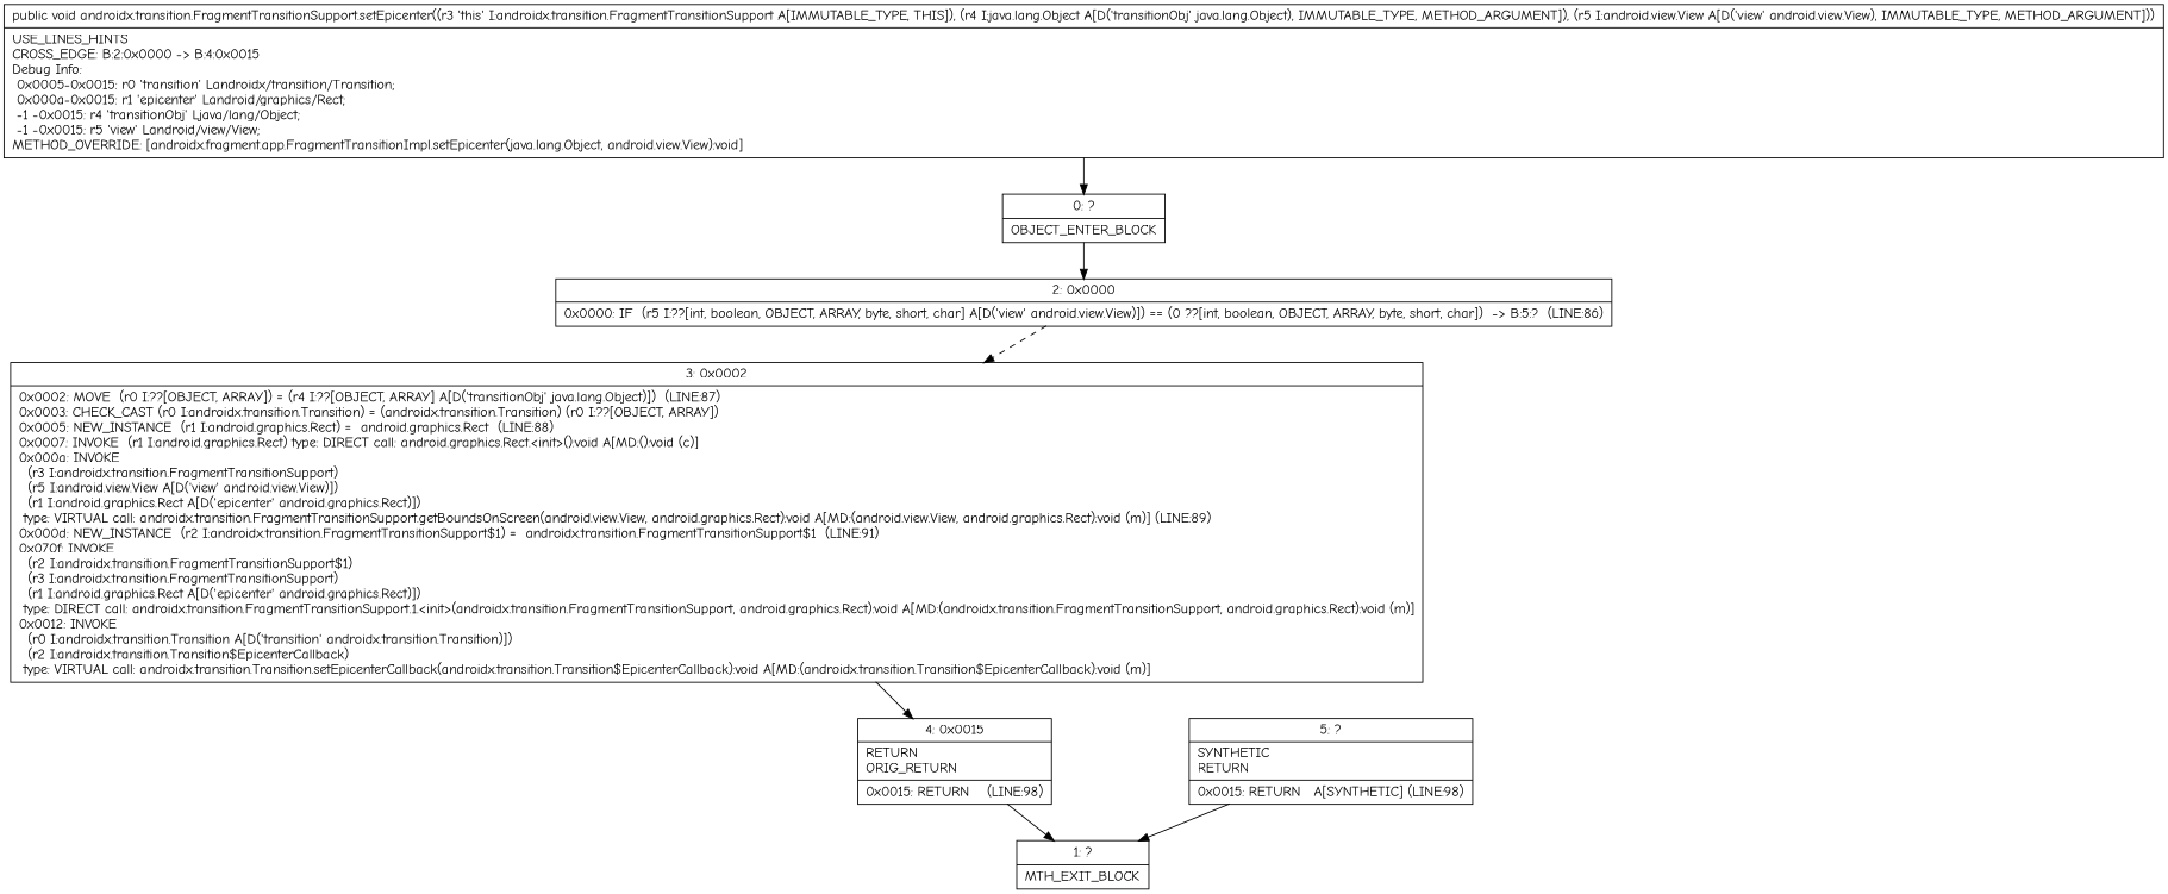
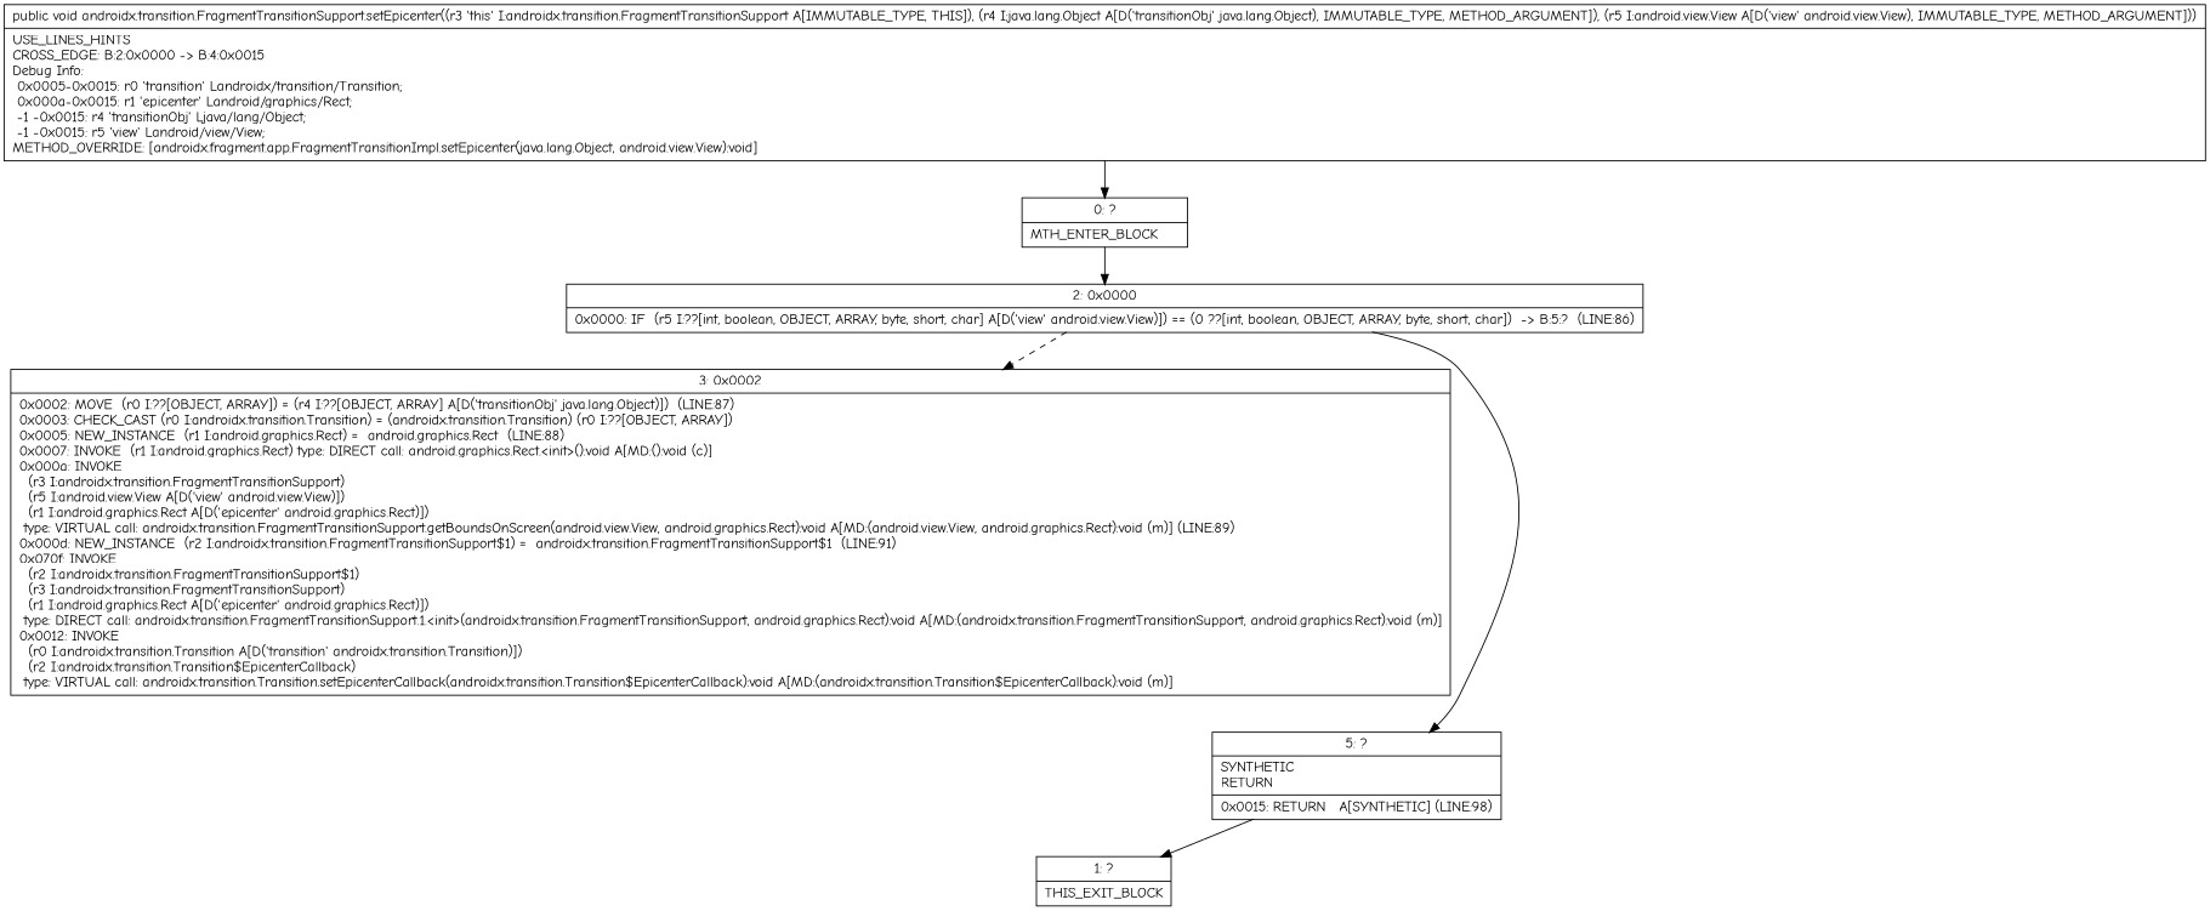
  digraph {
    fontname="Comic Neue"
    node [fontname="Comic Neue" shape=record]
    edge [fontname="Comic Neue"]
-   n1 [label="{0\:\ ?|OBJECT_ENTER_BLOCK\l}"]
+   n1 [label="{0\:\ ?|MTH_ENTER_BLOCK\l}"]
    n2 [label="{2\:\ 0x0000|0x0000: IF  (r5 I:??[int, boolean, OBJECT, ARRAY, byte, short, char] A[D('view' android.view.View)]) == (0 ??[int, boolean, OBJECT, ARRAY, byte, short, char])  \-\> B:5:?  (LINE:86)\l}"]
    n3 [label="{3\:\ 0x0002|0x0002: MOVE  (r0 I:??[OBJECT, ARRAY]) = (r4 I:??[OBJECT, ARRAY] A[D('transitionObj' java.lang.Object)])  (LINE:87)\l0x0003: CHECK_CAST (r0 I:androidx.transition.Transition) = (androidx.transition.Transition) (r0 I:??[OBJECT, ARRAY]) \l0x0005: NEW_INSTANCE  (r1 I:android.graphics.Rect) =  android.graphics.Rect  (LINE:88)\l0x0007: INVOKE  (r1 I:android.graphics.Rect) type: DIRECT call: android.graphics.Rect.\<init\>():void A[MD:():void (c)]\l0x000a: INVOKE  \l  (r3 I:androidx.transition.FragmentTransitionSupport)\l  (r5 I:android.view.View A[D('view' android.view.View)])\l  (r1 I:android.graphics.Rect A[D('epicenter' android.graphics.Rect)])\l type: VIRTUAL call: androidx.transition.FragmentTransitionSupport.getBoundsOnScreen(android.view.View, android.graphics.Rect):void A[MD:(android.view.View, android.graphics.Rect):void (m)] (LINE:89)\l0x000d: NEW_INSTANCE  (r2 I:androidx.transition.FragmentTransitionSupport$1) =  androidx.transition.FragmentTransitionSupport$1  (LINE:91)\l0x070f: INVOKE  \l  (r2 I:androidx.transition.FragmentTransitionSupport$1)\l  (r3 I:androidx.transition.FragmentTransitionSupport)\l  (r1 I:android.graphics.Rect A[D('epicenter' android.graphics.Rect)])\l type: DIRECT call: androidx.transition.FragmentTransitionSupport.1.\<init\>(androidx.transition.FragmentTransitionSupport, android.graphics.Rect):void A[MD:(androidx.transition.FragmentTransitionSupport, android.graphics.Rect):void (m)]\l0x0012: INVOKE  \l  (r0 I:androidx.transition.Transition A[D('transition' androidx.transition.Transition)])\l  (r2 I:androidx.transition.Transition$EpicenterCallback)\l type: VIRTUAL call: androidx.transition.Transition.setEpicenterCallback(androidx.transition.Transition$EpicenterCallback):void A[MD:(androidx.transition.Transition$EpicenterCallback):void (m)]\l}"]
    n4 [label="{5\:\ ?|SYNTHETIC\lRETURN\l|0x0015: RETURN   A[SYNTHETIC] (LINE:98)\l}"]
-   n5 [label="{4\:\ 0x0015|RETURN\lORIG_RETURN\l|0x0015: RETURN    (LINE:98)\l}"]
-   n6 [label="{1\:\ ?|MTH_EXIT_BLOCK\l}"]
+   n6 [label="{1\:\ ?|THIS_EXIT_BLOCK\l}"]
    n7 [label="{public void androidx.transition.FragmentTransitionSupport.setEpicenter((r3 'this' I:androidx.transition.FragmentTransitionSupport A[IMMUTABLE_TYPE, THIS]), (r4 I:java.lang.Object A[D('transitionObj' java.lang.Object), IMMUTABLE_TYPE, METHOD_ARGUMENT]), (r5 I:android.view.View A[D('view' android.view.View), IMMUTABLE_TYPE, METHOD_ARGUMENT]))  | USE_LINES_HINTS\lCROSS_EDGE: B:2:0x0000 \-\> B:4:0x0015\lDebug Info:\l  0x0005\-0x0015: r0 'transition' Landroidx\/transition\/Transition;\l  0x000a\-0x0015: r1 'epicenter' Landroid\/graphics\/Rect;\l  \-1 \-0x0015: r4 'transitionObj' Ljava\/lang\/Object;\l  \-1 \-0x0015: r5 'view' Landroid\/view\/View;\lMETHOD_OVERRIDE: [androidx.fragment.app.FragmentTransitionImpl.setEpicenter(java.lang.Object, android.view.View):void]\l}"]
    n1 -> n2
    n2 -> n3 [style=dashed]
-   n3 -> n5
+   n2 -> n4
    n4 -> n6
-   n5 -> n6
    n7 -> n1
  }
